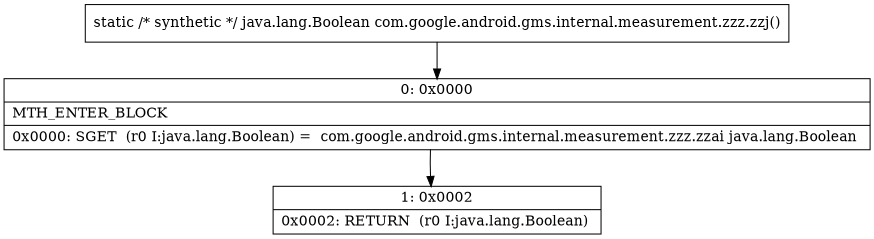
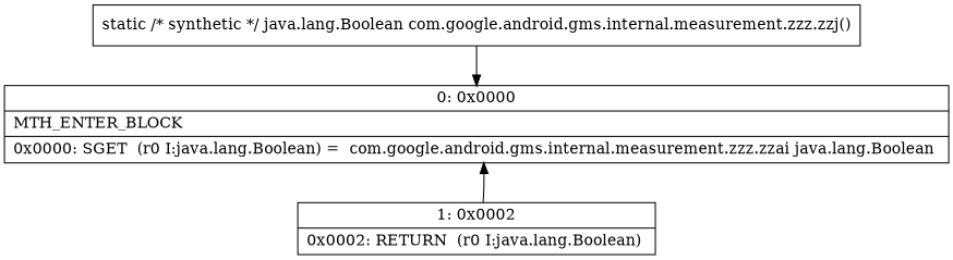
  digraph {
    node [shape=record]
    n1 [label="{0\:\ 0x0000|MTH_ENTER_BLOCK\l|0x0000: SGET  (r0 I:java.lang.Boolean) =  com.google.android.gms.internal.measurement.zzz.zzai java.lang.Boolean \l}"]
    n2 [label="{1\:\ 0x0002|0x0002: RETURN  (r0 I:java.lang.Boolean) \l}"]
    n3 [label="{static \/* synthetic *\/ java.lang.Boolean com.google.android.gms.internal.measurement.zzz.zzj() }"]
-   n1 -> n2
+   n2 -> n1
    n3 -> n1
  }
